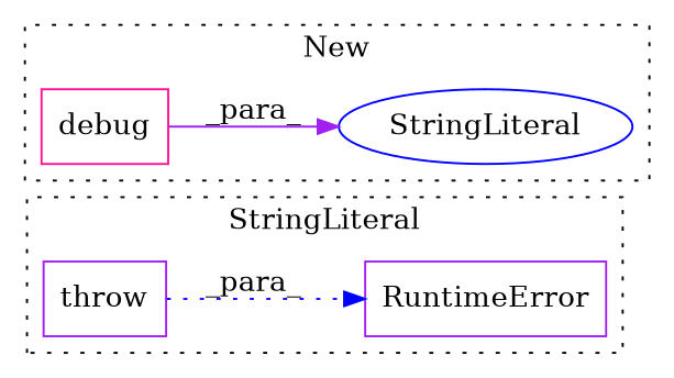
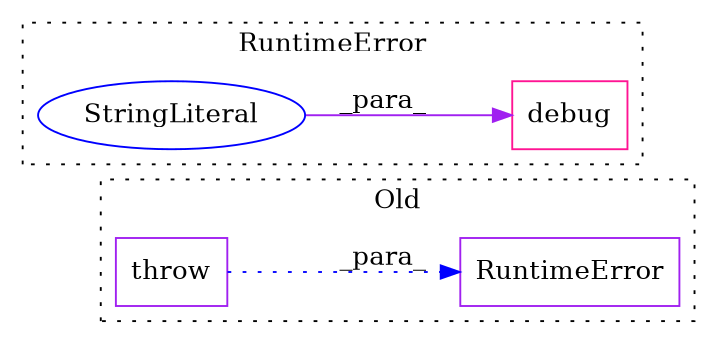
  digraph {
    rankdir=LR
    node [a=32 color=purple shape=box]
    n1 [l="13,1" label=RuntimeError s="6807,6895"]
    n2 [a=53 l=6 label=throw s=6801]
    n3 [color=deeppink l="6,1" label=debug s="7012,7073"]
    n4 [a=45 color=blue l=55 label=StringLiteral s=7018 shape=ellipse]
    subgraph cluster_1 {
-     label=StringLiteral
+     label=Old
      style=dotted
      n1
      n2
    }
    subgraph cluster_2 {
-     label=New
+     label=RuntimeError
      style=dotted
      n3
      n4
    }
    n2 -> n1 [color=blue label=_para_ style=dotted]
-   n3 -> n4 [color=purple label=_para_ style=solid]
+   n4 -> n3 [color=purple label=_para_ style=solid]
  }
